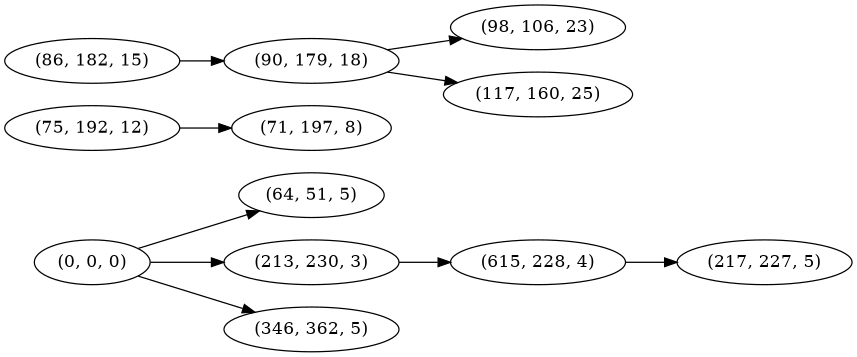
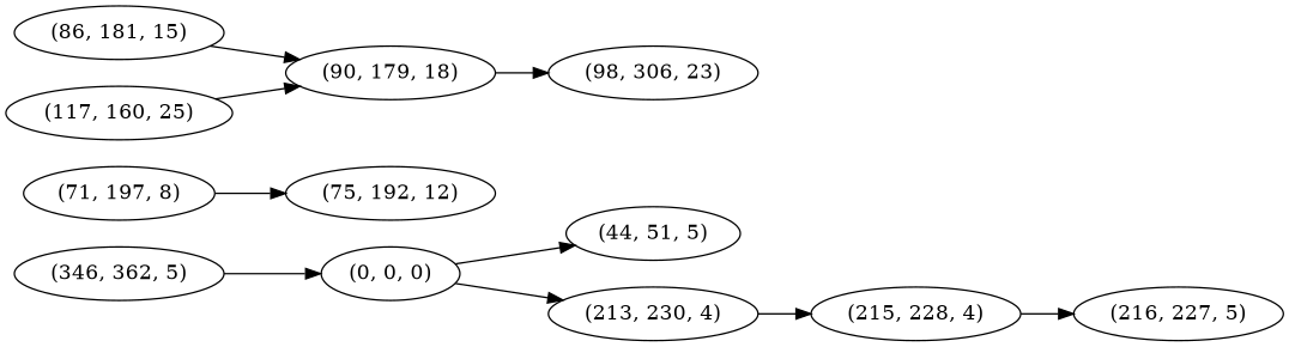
  digraph {
    fontname="DejaVu Serif"
    rankdir=LR
    node [fontname="DejaVu Serif"]
    edge [fontname="DejaVu Serif"]
    "(0, 0, 0)"
-   "(44, 51, 5)" [label="(64, 51, 5)"]
-   "(213, 230, 3)"
+   "(44, 51, 5)"
+   "(213, 230, 3)" [label="(213, 230, 4)"]
    "(346, 362, 5)"
-   "(215, 228, 4)" [label="(615, 228, 4)"]
+   "(215, 228, 4)"
    "(71, 197, 8)"
    "(75, 192, 12)"
-   "(86, 182, 15)"
+   "(86, 182, 15)" [label="(86, 181, 15)"]
    "(90, 179, 18)"
-   "(98, 106, 23)"
+   "(98, 106, 23)" [label="(98, 306, 23)"]
    "(117, 160, 25)"
-   "(217, 227, 5)"
+   "(217, 227, 5)" [label="(216, 227, 5)"]
    "(0, 0, 0)" -> "(44, 51, 5)"
    "(0, 0, 0)" -> "(213, 230, 3)"
-   "(0, 0, 0)" -> "(346, 362, 5)"
+   "(346, 362, 5)" -> "(0, 0, 0)"
    "(213, 230, 3)" -> "(215, 228, 4)"
    "(215, 228, 4)" -> "(217, 227, 5)"
-   "(75, 192, 12)" -> "(71, 197, 8)"
+   "(71, 197, 8)" -> "(75, 192, 12)"
    "(86, 182, 15)" -> "(90, 179, 18)"
    "(90, 179, 18)" -> "(98, 106, 23)"
-   "(90, 179, 18)" -> "(117, 160, 25)"
+   "(117, 160, 25)" -> "(90, 179, 18)"
  }
